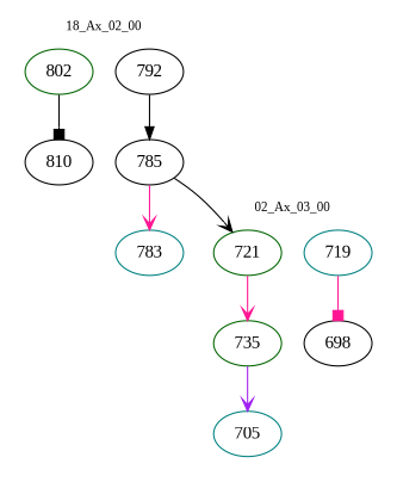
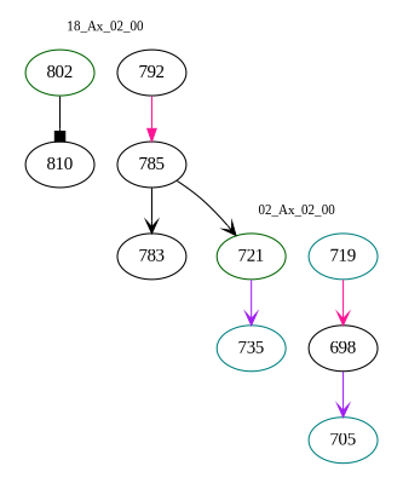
  digraph {
    fontname="Liberation Serif"
    node [color=black fontname="Liberation Serif"]
    edge [arrowhead=vee color=deeppink fontname="Liberation Serif"]
    n1 [color=teal label=719]
    n2 [label=698]
    n3 [color=darkgreen label=721]
    n4 [color=teal label=705]
-   n5 [color=darkgreen label=735]
+   n5 [color=teal label=735]
    n6 [label=792]
    n7 [label=785]
    n8 [color=darkgreen label=802]
-   n9 [color=teal label=783]
+   n9 [label=783]
    n10 [label=810]
    subgraph cluster_1 {
      color=white
      fontsize=10
-     label="02_Ax_03_00"
+     label="02_Ax_02_00"
      n1
      n2
      n3
      n4
      n5
    }
    subgraph cluster_2 {
      color=white
      fontsize=10
      label="18_Ax_02_00"
      n6
      n7
      n8
      n9
      n10
    }
-   n1 -> n2 [arrowhead=box]
-   n5 -> n4 [color=purple]
-   n3 -> n5
-   n6 -> n7 [arrowhead=normal color=black]
+   n1 -> n2
+   n2 -> n4 [color=purple]
+   n3 -> n5 [color=purple]
+   n6 -> n7 [arrowhead=normal]
    n7 -> n3 [color=black]
-   n7 -> n9
+   n7 -> n9 [color=black]
    n8 -> n10 [arrowhead=box color=black]
  }
